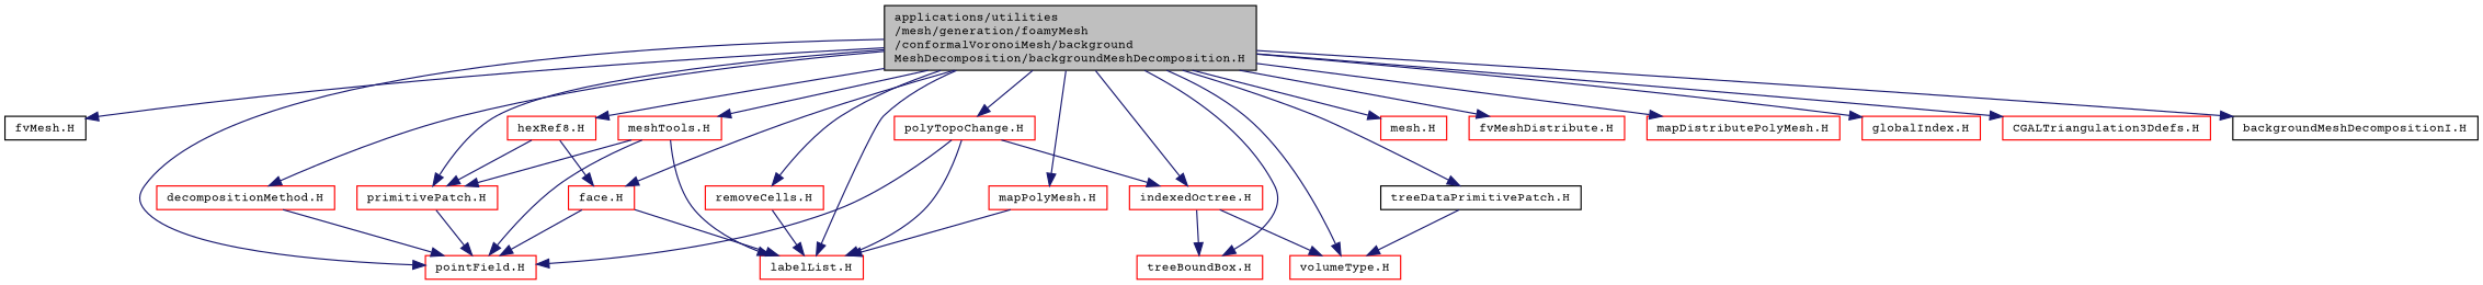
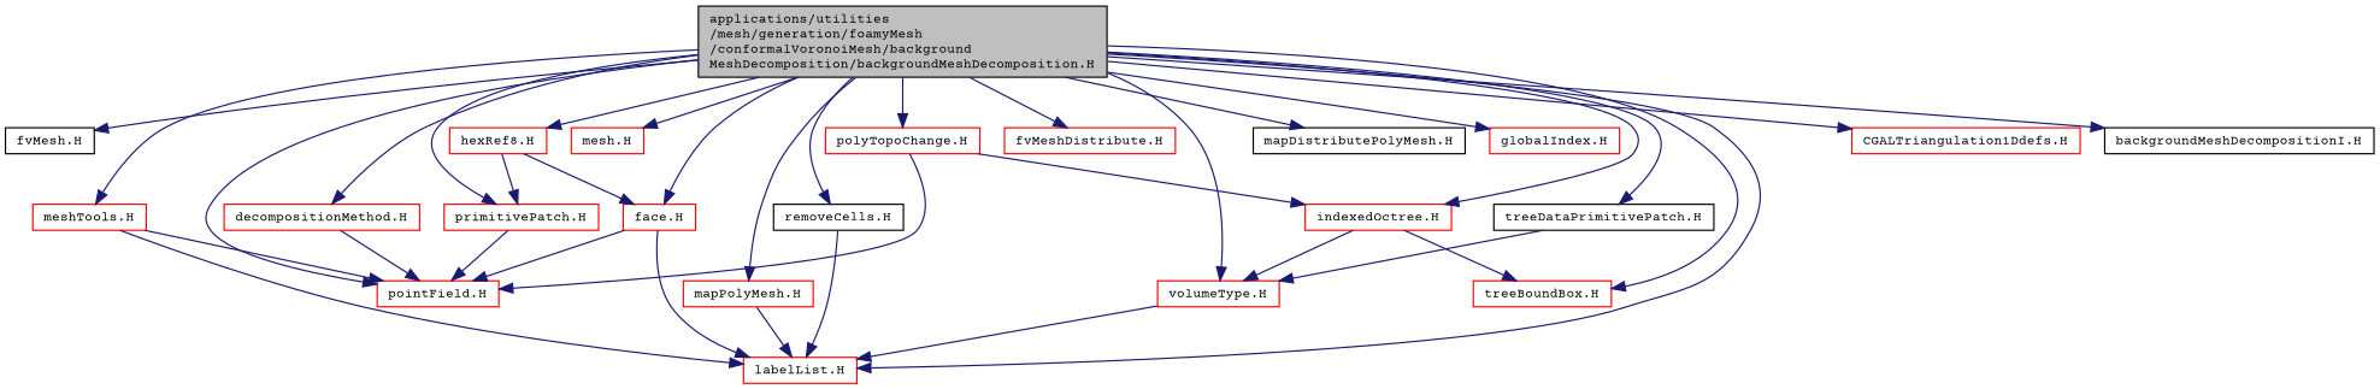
  digraph {
    fontname="Courier Prime"
    node [color=red fontname="Courier Prime" fontsize=10 shape=record]
    edge [color=midnightblue fontname="Courier Prime" fontsize=10 labelfontname=Helvetica labelfontsize=10 style=solid]
    n1 [color=black fillcolor=grey75 fontcolor=black height=0.2 label="applications/utilities\l/mesh/generation/foamyMesh\l/conformalVoronoiMesh/background\lMeshDecomposition/backgroundMeshDecomposition.H" style=filled width=0.4]
    n2 [color=black height=0.2 label="fvMesh.H" width=0.4]
    n3 [height=0.2 label="hexRef8.H" width=0.4]
    n4 [height=0.2 label="face.H" width=0.4]
    n5 [height=0.2 label="pointField.H" width=0.4]
    n6 [height=0.2 label="labelList.H" width=0.4]
    n7 [height=0.2 label="primitivePatch.H" width=0.4]
    n8 [height=0.2 label="mesh.H" width=0.4]
    n9 [height=0.2 label="meshTools.H" width=0.4]
    n10 [height=0.2 label="polyTopoChange.H" width=0.4]
    n11 [height=0.2 label="mapPolyMesh.H" width=0.4]
    n12 [height=0.2 label="decompositionMethod.H" width=0.4]
    n13 [height=0.2 label="fvMeshDistribute.H" width=0.4]
-   n14 [height=0.2 label="removeCells.H" width=0.4]
-   n15 [height=0.2 label="mapDistributePolyMesh.H" width=0.4]
+   n14 [color=black height=0.2 label="removeCells.H" width=0.4]
+   n15 [color=black height=0.2 label="mapDistributePolyMesh.H" width=0.4]
    n16 [height=0.2 label="globalIndex.H" width=0.4]
    n17 [height=0.2 label="treeBoundBox.H" width=0.4]
    n18 [height=0.2 label="indexedOctree.H" width=0.4]
    n19 [height=0.2 label="volumeType.H" width=0.4]
    n20 [color=black height=0.2 label="treeDataPrimitivePatch.H" width=0.4]
-   n21 [height=0.2 label="CGALTriangulation3Ddefs.H" width=0.4]
+   n21 [height=0.2 label="CGALTriangulation1Ddefs.H" width=0.4]
    n22 [color=black height=0.2 label="backgroundMeshDecompositionI.H" width=0.4]
    n1 -> n2
    n1 -> n3
    n1 -> n4
    n1 -> n5
    n1 -> n6
    n1 -> n7
    n1 -> n8
    n1 -> n9
    n1 -> n10
    n1 -> n11
    n1 -> n12
    n1 -> n13
    n1 -> n14
    n1 -> n15
    n1 -> n16
    n1 -> n17
    n1 -> n18
    n1 -> n19
    n1 -> n20
    n1 -> n21
    n1 -> n22
    n3 -> n4
    n3 -> n7
    n4 -> n5
    n4 -> n6
    n7 -> n5
    n9 -> n5
    n9 -> n6
-   n9 -> n7
    n10 -> n5
-   n10 -> n6
+   n19 -> n6
    n10 -> n18
    n11 -> n6
    n12 -> n5
    n14 -> n6
    n18 -> n17
    n18 -> n19
    n20 -> n19
  }
